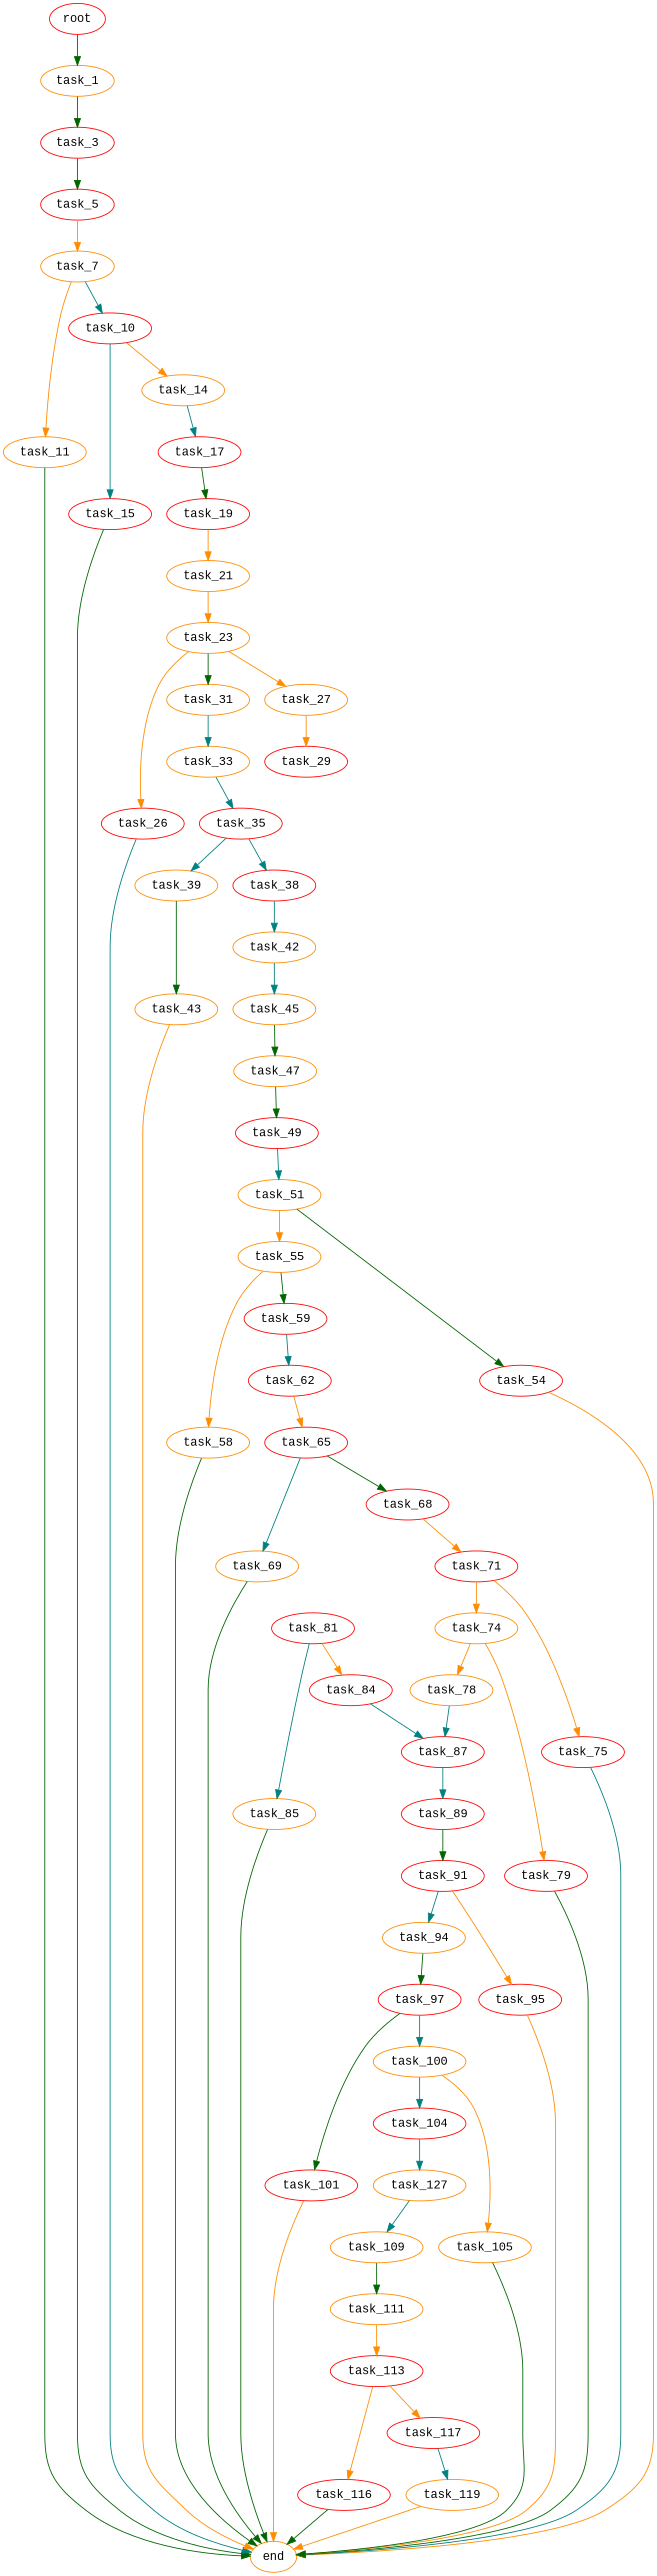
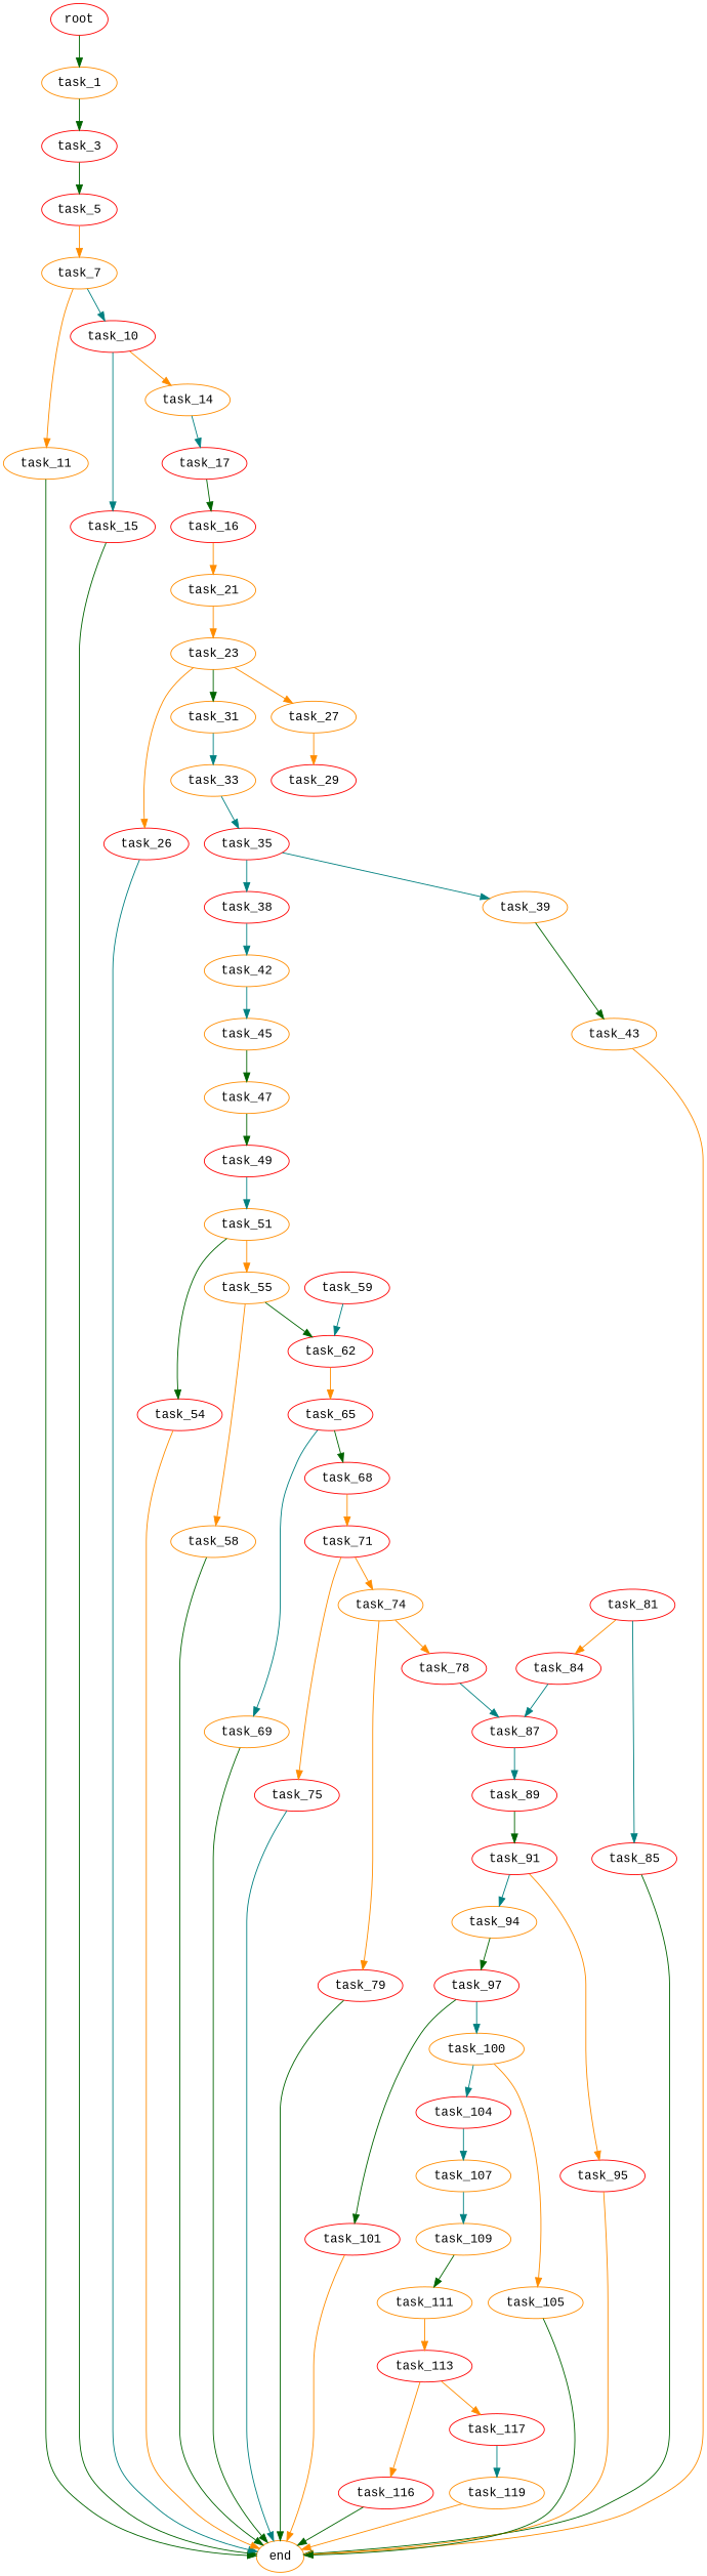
  digraph {
    fontname="Liberation Mono"
    node [color=red fontname="Liberation Mono"]
    edge [color=darkorange fontname="Liberation Mono"]
    task_1 [color=darkorange]
    root
    task_3
    task_5
    task_7 [color=darkorange]
    task_10
    task_11 [color=darkorange]
    task_14 [color=darkorange]
    task_15
    end [color=darkorange]
    task_17
-   task_19
+   task_19 [label=task_16]
    task_21 [color=darkorange]
    task_23 [color=darkorange]
    task_26
    task_27 [color=darkorange]
    task_31 [color=darkorange]
    task_29
    task_33 [color=darkorange]
    task_35
    task_38
    task_39 [color=darkorange]
    task_42 [color=darkorange]
    task_43 [color=darkorange]
    task_45 [color=darkorange]
    task_47 [color=darkorange]
    task_49
    task_51 [color=darkorange]
    task_54
    task_55 [color=darkorange]
    task_58 [color=darkorange]
    task_59
    task_62
    task_65
    task_68
    task_69 [color=darkorange]
    task_71
    task_74 [color=darkorange]
    task_75
-   task_78 [color=darkorange]
+   task_78
    task_79
    task_87
    task_81
    task_84
-   task_85 [color=darkorange]
+   task_85
    task_89
    task_91
    task_94 [color=darkorange]
    task_95
    task_97
    task_100 [color=darkorange]
    task_101
    task_104
    task_105 [color=darkorange]
-   task_107 [color=darkorange label=task_127]
+   task_107 [color=darkorange]
    task_109 [color=darkorange]
    task_111 [color=darkorange]
    task_113
    task_116
    task_117
    task_119 [color=darkorange]
    task_1 -> task_3 [color=darkgreen]
    root -> task_1 [color=darkgreen]
    task_3 -> task_5 [color=darkgreen]
    task_5 -> task_7
    task_7 -> task_10 [color=teal]
    task_7 -> task_11
    task_10 -> task_14
    task_10 -> task_15 [color=teal]
    task_11 -> end [color=darkgreen]
    task_14 -> task_17 [color=teal]
    task_15 -> end [color=darkgreen]
    task_17 -> task_19 [color=darkgreen]
    task_19 -> task_21
    task_21 -> task_23
    task_23 -> task_26
    task_23 -> task_27
    task_23 -> task_31 [color=darkgreen]
    task_26 -> end [color=teal]
    task_27 -> task_29
    task_31 -> task_33 [color=teal]
    task_33 -> task_35 [color=teal]
    task_35 -> task_38 [color=teal]
    task_35 -> task_39 [color=teal]
    task_38 -> task_42 [color=teal]
    task_39 -> task_43 [color=darkgreen]
    task_42 -> task_45 [color=teal]
    task_43 -> end
    task_45 -> task_47 [color=darkgreen]
    task_47 -> task_49 [color=darkgreen]
    task_49 -> task_51 [color=teal]
    task_51 -> task_54 [color=darkgreen]
    task_51 -> task_55
    task_54 -> end
    task_55 -> task_58
-   task_55 -> task_59 [color=darkgreen]
+   task_55 -> task_62 [color=darkgreen]
    task_58 -> end [color=darkgreen]
    task_59 -> task_62 [color=teal]
    task_62 -> task_65
    task_65 -> task_68 [color=darkgreen]
    task_65 -> task_69 [color=teal]
    task_68 -> task_71
    task_69 -> end [color=darkgreen]
    task_71 -> task_74
    task_71 -> task_75
    task_74 -> task_78
    task_74 -> task_79
    task_75 -> end [color=teal]
    task_78 -> task_87 [color=teal]
    task_79 -> end [color=darkgreen]
    task_87 -> task_89 [color=teal]
    task_81 -> task_84
    task_81 -> task_85 [color=teal]
    task_84 -> task_87 [color=teal]
    task_85 -> end [color=darkgreen]
    task_89 -> task_91 [color=darkgreen]
    task_91 -> task_94 [color=teal]
    task_91 -> task_95
    task_94 -> task_97 [color=darkgreen]
    task_95 -> end
    task_97 -> task_100 [color=teal]
    task_97 -> task_101 [color=darkgreen]
    task_100 -> task_104 [color=teal]
    task_100 -> task_105
    task_101 -> end
    task_104 -> task_107 [color=teal]
    task_105 -> end [color=darkgreen]
    task_107 -> task_109 [color=teal]
    task_109 -> task_111 [color=darkgreen]
    task_111 -> task_113
    task_113 -> task_116
    task_113 -> task_117
    task_116 -> end [color=darkgreen]
    task_117 -> task_119 [color=teal]
    task_119 -> end
  }
